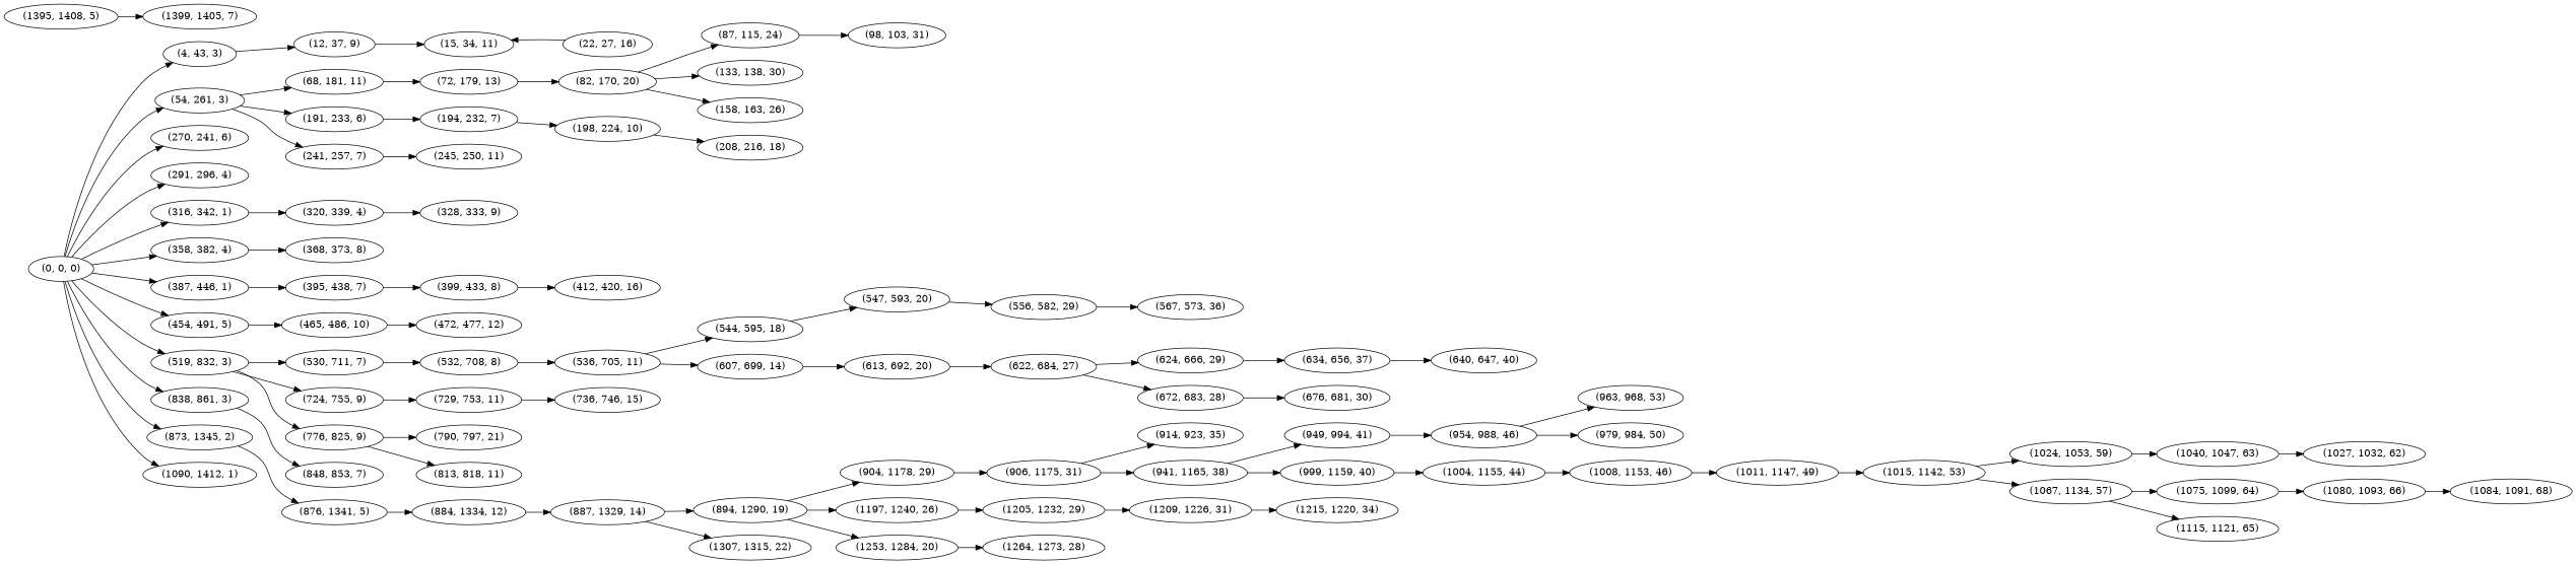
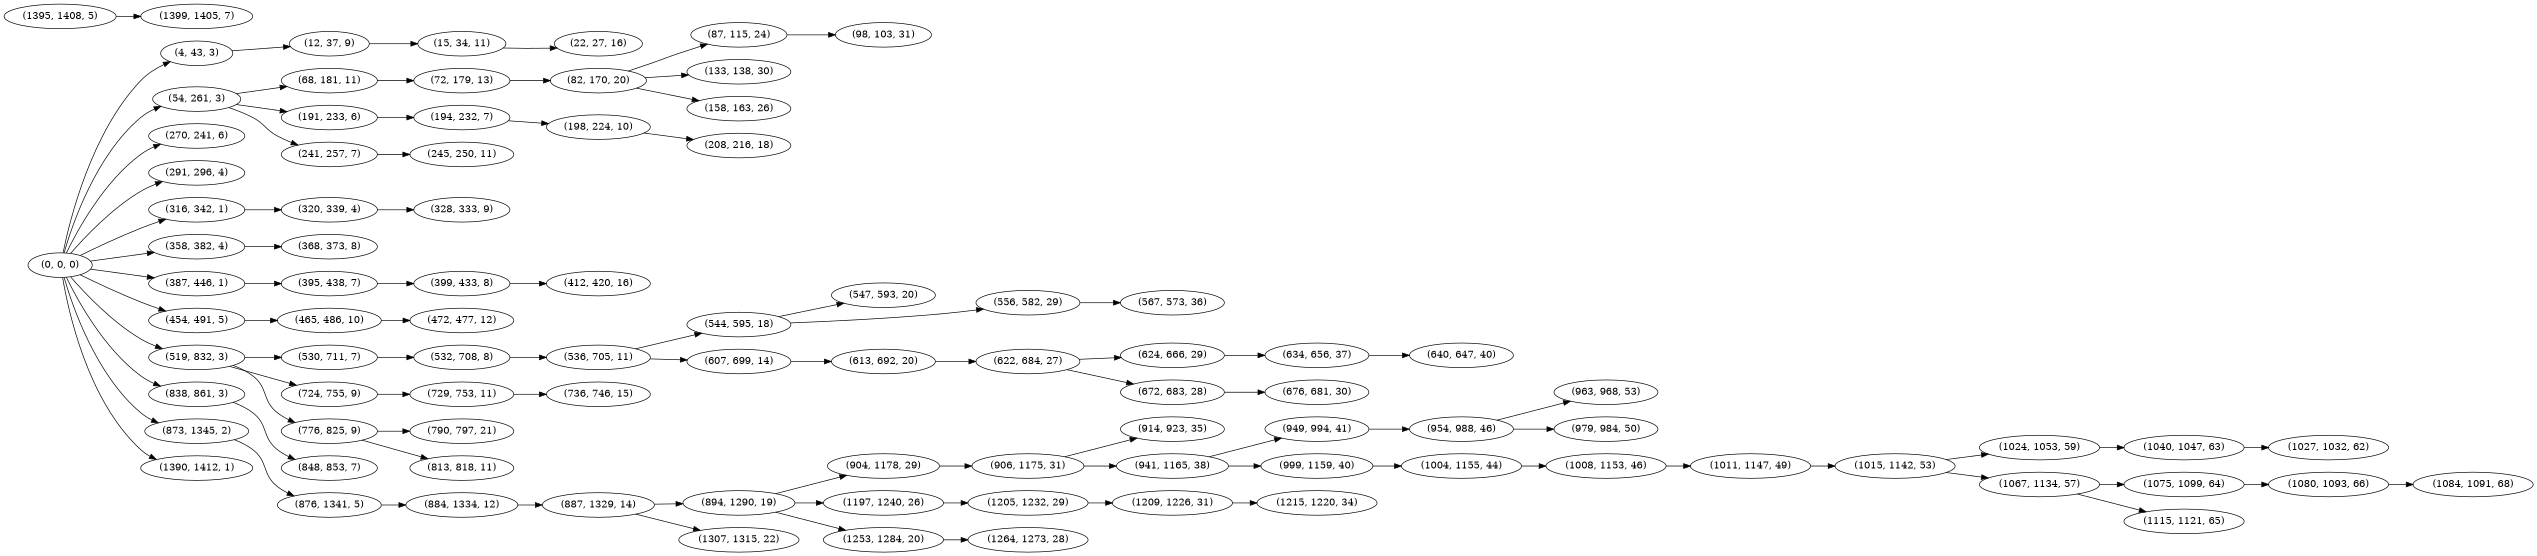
  digraph {
    rankdir=LR
    "(0, 0, 0)"
    "(4, 43, 3)"
    "(54, 261, 3)"
    n4 [label="(270, 241, 6)"]
    "(291, 296, 4)"
    "(316, 342, 1)"
    "(358, 382, 4)"
    "(387, 446, 1)"
    "(454, 491, 5)"
    "(519, 832, 3)"
    "(838, 861, 3)"
    "(873, 1345, 2)"
-   "(1390, 1412, 1)" [label="(1090, 1412, 1)"]
+   "(1390, 1412, 1)"
    "(12, 37, 9)"
    "(68, 181, 11)"
    "(191, 233, 6)"
    "(241, 257, 7)"
    "(320, 339, 4)"
    "(368, 373, 8)"
    "(395, 438, 7)"
    "(465, 486, 10)"
    "(530, 711, 7)"
    "(724, 755, 9)"
    "(776, 825, 9)"
    "(848, 853, 7)"
    "(876, 1341, 5)"
    "(15, 34, 11)"
    "(22, 27, 16)"
    "(72, 179, 13)"
    "(194, 232, 7)"
    "(245, 250, 11)"
    "(82, 170, 20)"
    "(87, 115, 24)"
    "(133, 138, 30)"
    "(158, 163, 26)"
    "(98, 103, 31)"
    "(198, 224, 10)"
    "(208, 216, 18)"
    "(328, 333, 9)"
    "(399, 433, 8)"
    "(412, 420, 16)"
    "(472, 477, 12)"
    "(532, 708, 8)"
    "(729, 753, 11)"
    "(790, 797, 21)"
    "(813, 818, 11)"
    "(536, 705, 11)"
    "(544, 595, 18)"
    "(607, 699, 14)"
    "(547, 593, 20)"
    "(613, 692, 20)"
    "(556, 582, 29)"
    "(567, 573, 36)"
    "(622, 684, 27)"
    "(624, 666, 29)"
    "(672, 683, 28)"
    "(634, 656, 37)"
    "(676, 681, 30)"
    "(640, 647, 40)"
    "(736, 746, 15)"
    "(884, 1334, 12)"
    "(887, 1329, 14)"
    "(894, 1290, 19)"
    "(1307, 1315, 22)"
    "(904, 1178, 29)"
    "(1197, 1240, 26)"
    "(1253, 1284, 20)"
    "(906, 1175, 31)"
    "(1205, 1232, 29)"
    "(1264, 1273, 28)"
    "(914, 923, 35)"
    "(941, 1165, 38)"
    "(949, 994, 41)"
    "(999, 1159, 40)"
    "(954, 988, 46)"
    "(1004, 1155, 44)"
    "(963, 968, 53)"
    "(979, 984, 50)"
    "(1008, 1153, 46)"
    "(1011, 1147, 49)"
    "(1015, 1142, 53)"
    "(1024, 1053, 59)"
    "(1067, 1134, 57)"
    "(1040, 1047, 63)"
    "(1075, 1099, 64)"
    "(1115, 1121, 65)"
    "(1027, 1032, 62)"
    "(1080, 1093, 66)"
    "(1084, 1091, 68)"
    "(1209, 1226, 31)"
    "(1215, 1220, 34)"
    "(1395, 1408, 5)"
    "(1399, 1405, 7)"
    "(0, 0, 0)" -> "(4, 43, 3)"
    "(0, 0, 0)" -> "(54, 261, 3)"
    "(0, 0, 0)" -> n4
    "(0, 0, 0)" -> "(291, 296, 4)"
    "(0, 0, 0)" -> "(316, 342, 1)"
    "(0, 0, 0)" -> "(358, 382, 4)"
    "(0, 0, 0)" -> "(387, 446, 1)"
    "(0, 0, 0)" -> "(454, 491, 5)"
    "(0, 0, 0)" -> "(519, 832, 3)"
    "(0, 0, 0)" -> "(838, 861, 3)"
    "(0, 0, 0)" -> "(873, 1345, 2)"
    "(0, 0, 0)" -> "(1390, 1412, 1)"
    "(4, 43, 3)" -> "(12, 37, 9)"
    "(54, 261, 3)" -> "(68, 181, 11)"
    "(54, 261, 3)" -> "(191, 233, 6)"
    "(54, 261, 3)" -> "(241, 257, 7)"
    "(316, 342, 1)" -> "(320, 339, 4)"
    "(358, 382, 4)" -> "(368, 373, 8)"
    "(387, 446, 1)" -> "(395, 438, 7)"
    "(454, 491, 5)" -> "(465, 486, 10)"
    "(519, 832, 3)" -> "(530, 711, 7)"
    "(519, 832, 3)" -> "(724, 755, 9)"
    "(519, 832, 3)" -> "(776, 825, 9)"
    "(838, 861, 3)" -> "(848, 853, 7)"
    "(873, 1345, 2)" -> "(876, 1341, 5)"
    "(12, 37, 9)" -> "(15, 34, 11)"
    "(68, 181, 11)" -> "(72, 179, 13)"
    "(191, 233, 6)" -> "(194, 232, 7)"
    "(241, 257, 7)" -> "(245, 250, 11)"
    "(320, 339, 4)" -> "(328, 333, 9)"
    "(395, 438, 7)" -> "(399, 433, 8)"
    "(465, 486, 10)" -> "(472, 477, 12)"
    "(530, 711, 7)" -> "(532, 708, 8)"
    "(724, 755, 9)" -> "(729, 753, 11)"
    "(776, 825, 9)" -> "(790, 797, 21)"
    "(776, 825, 9)" -> "(813, 818, 11)"
    "(876, 1341, 5)" -> "(884, 1334, 12)"
-   "(22, 27, 16)" -> "(15, 34, 11)"
+   "(15, 34, 11)" -> "(22, 27, 16)"
    "(72, 179, 13)" -> "(82, 170, 20)"
    "(194, 232, 7)" -> "(198, 224, 10)"
    "(82, 170, 20)" -> "(87, 115, 24)"
    "(82, 170, 20)" -> "(133, 138, 30)"
    "(82, 170, 20)" -> "(158, 163, 26)"
    "(87, 115, 24)" -> "(98, 103, 31)"
    "(198, 224, 10)" -> "(208, 216, 18)"
    "(399, 433, 8)" -> "(412, 420, 16)"
    "(532, 708, 8)" -> "(536, 705, 11)"
    "(729, 753, 11)" -> "(736, 746, 15)"
    "(536, 705, 11)" -> "(544, 595, 18)"
    "(536, 705, 11)" -> "(607, 699, 14)"
    "(544, 595, 18)" -> "(547, 593, 20)"
    "(607, 699, 14)" -> "(613, 692, 20)"
-   "(547, 593, 20)" -> "(556, 582, 29)"
+   "(544, 595, 18)" -> "(556, 582, 29)"
    "(613, 692, 20)" -> "(622, 684, 27)"
    "(556, 582, 29)" -> "(567, 573, 36)"
    "(622, 684, 27)" -> "(624, 666, 29)"
    "(622, 684, 27)" -> "(672, 683, 28)"
    "(624, 666, 29)" -> "(634, 656, 37)"
    "(672, 683, 28)" -> "(676, 681, 30)"
    "(634, 656, 37)" -> "(640, 647, 40)"
    "(884, 1334, 12)" -> "(887, 1329, 14)"
    "(887, 1329, 14)" -> "(894, 1290, 19)"
    "(887, 1329, 14)" -> "(1307, 1315, 22)"
    "(894, 1290, 19)" -> "(904, 1178, 29)"
    "(894, 1290, 19)" -> "(1197, 1240, 26)"
    "(894, 1290, 19)" -> "(1253, 1284, 20)"
    "(904, 1178, 29)" -> "(906, 1175, 31)"
    "(1197, 1240, 26)" -> "(1205, 1232, 29)"
    "(1253, 1284, 20)" -> "(1264, 1273, 28)"
    "(906, 1175, 31)" -> "(914, 923, 35)"
    "(906, 1175, 31)" -> "(941, 1165, 38)"
    "(1205, 1232, 29)" -> "(1209, 1226, 31)"
    "(941, 1165, 38)" -> "(949, 994, 41)"
    "(941, 1165, 38)" -> "(999, 1159, 40)"
    "(949, 994, 41)" -> "(954, 988, 46)"
    "(999, 1159, 40)" -> "(1004, 1155, 44)"
    "(954, 988, 46)" -> "(963, 968, 53)"
    "(954, 988, 46)" -> "(979, 984, 50)"
    "(1004, 1155, 44)" -> "(1008, 1153, 46)"
    "(1008, 1153, 46)" -> "(1011, 1147, 49)"
    "(1011, 1147, 49)" -> "(1015, 1142, 53)"
    "(1015, 1142, 53)" -> "(1024, 1053, 59)"
    "(1015, 1142, 53)" -> "(1067, 1134, 57)"
    "(1024, 1053, 59)" -> "(1040, 1047, 63)"
    "(1067, 1134, 57)" -> "(1075, 1099, 64)"
    "(1067, 1134, 57)" -> "(1115, 1121, 65)"
    "(1040, 1047, 63)" -> "(1027, 1032, 62)"
    "(1075, 1099, 64)" -> "(1080, 1093, 66)"
    "(1080, 1093, 66)" -> "(1084, 1091, 68)"
    "(1209, 1226, 31)" -> "(1215, 1220, 34)"
    "(1395, 1408, 5)" -> "(1399, 1405, 7)"
  }
